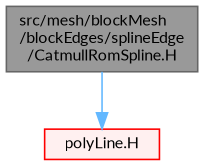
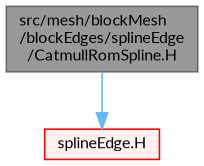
  digraph {
    fontname=Lato
    node [fontname=Lato fontsize=10 shape=box style=filled]
    n1 [color=gray40 fillcolor=grey60 fontcolor=black height=0.2 label="src/mesh/blockMesh\l/blockEdges/splineEdge\l/CatmullRomSpline.H" width=0.4]
-   n2 [color=red fillcolor="#FFF0F0" height=0.2 label="polyLine.H" width=0.4]
+   n2 [color=red fillcolor="#FFF0F0" height=0.2 label="splineEdge.H" width=0.4]
    n1 -> n2 [color=steelblue1 fontname=Lato fontsize=10 labelfontname=Helvetica labelfontsize=10 style=solid]
  }
